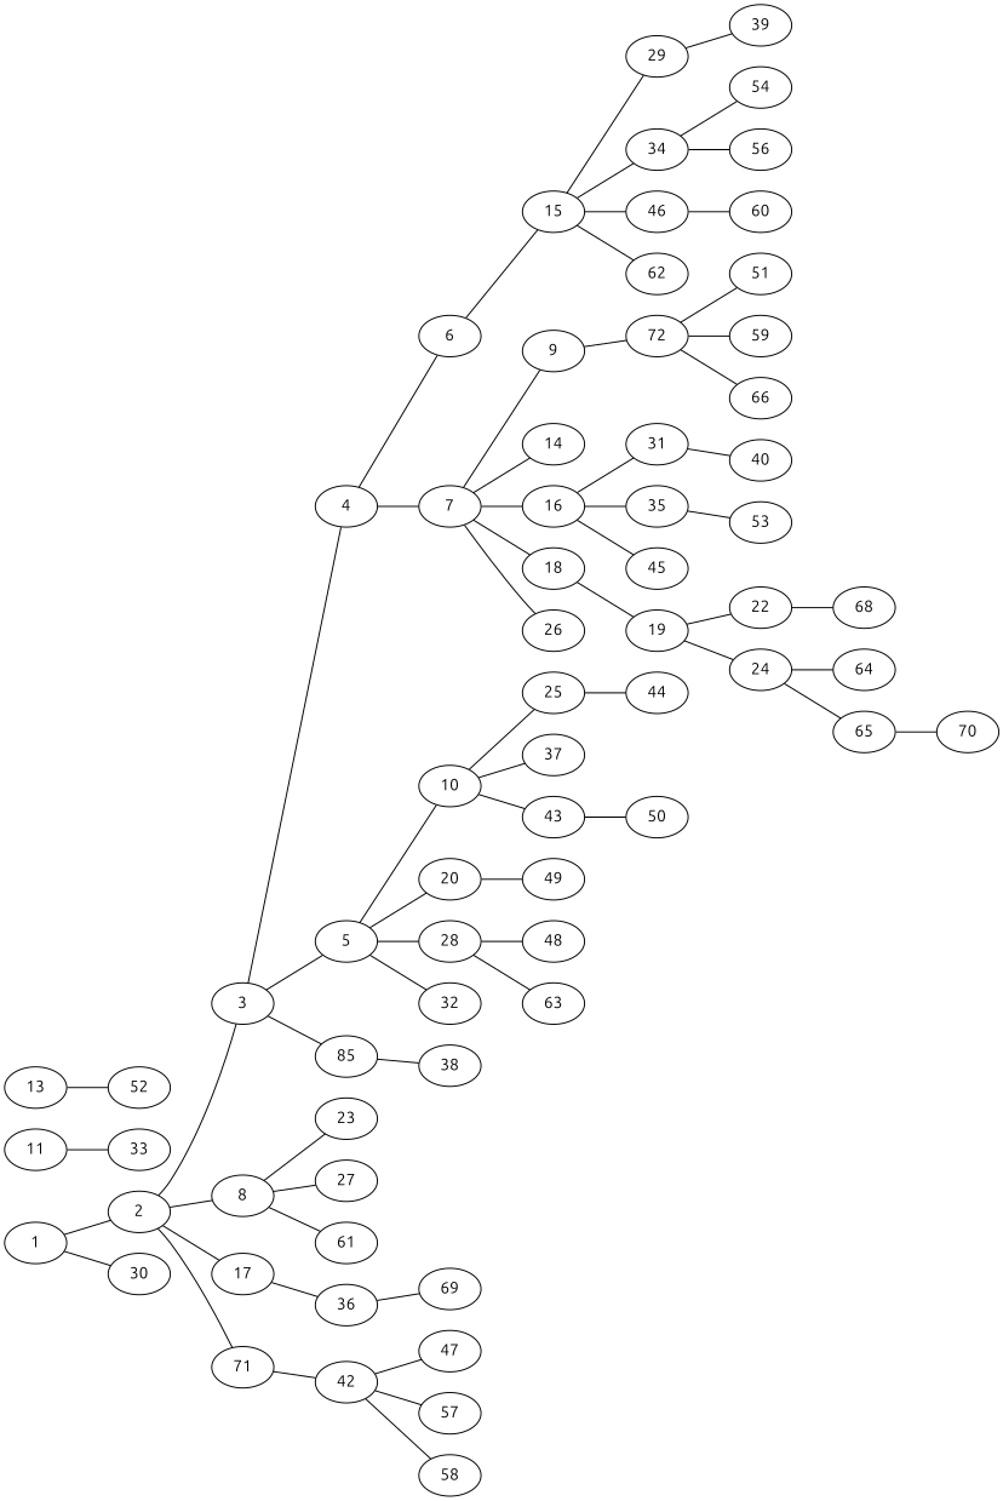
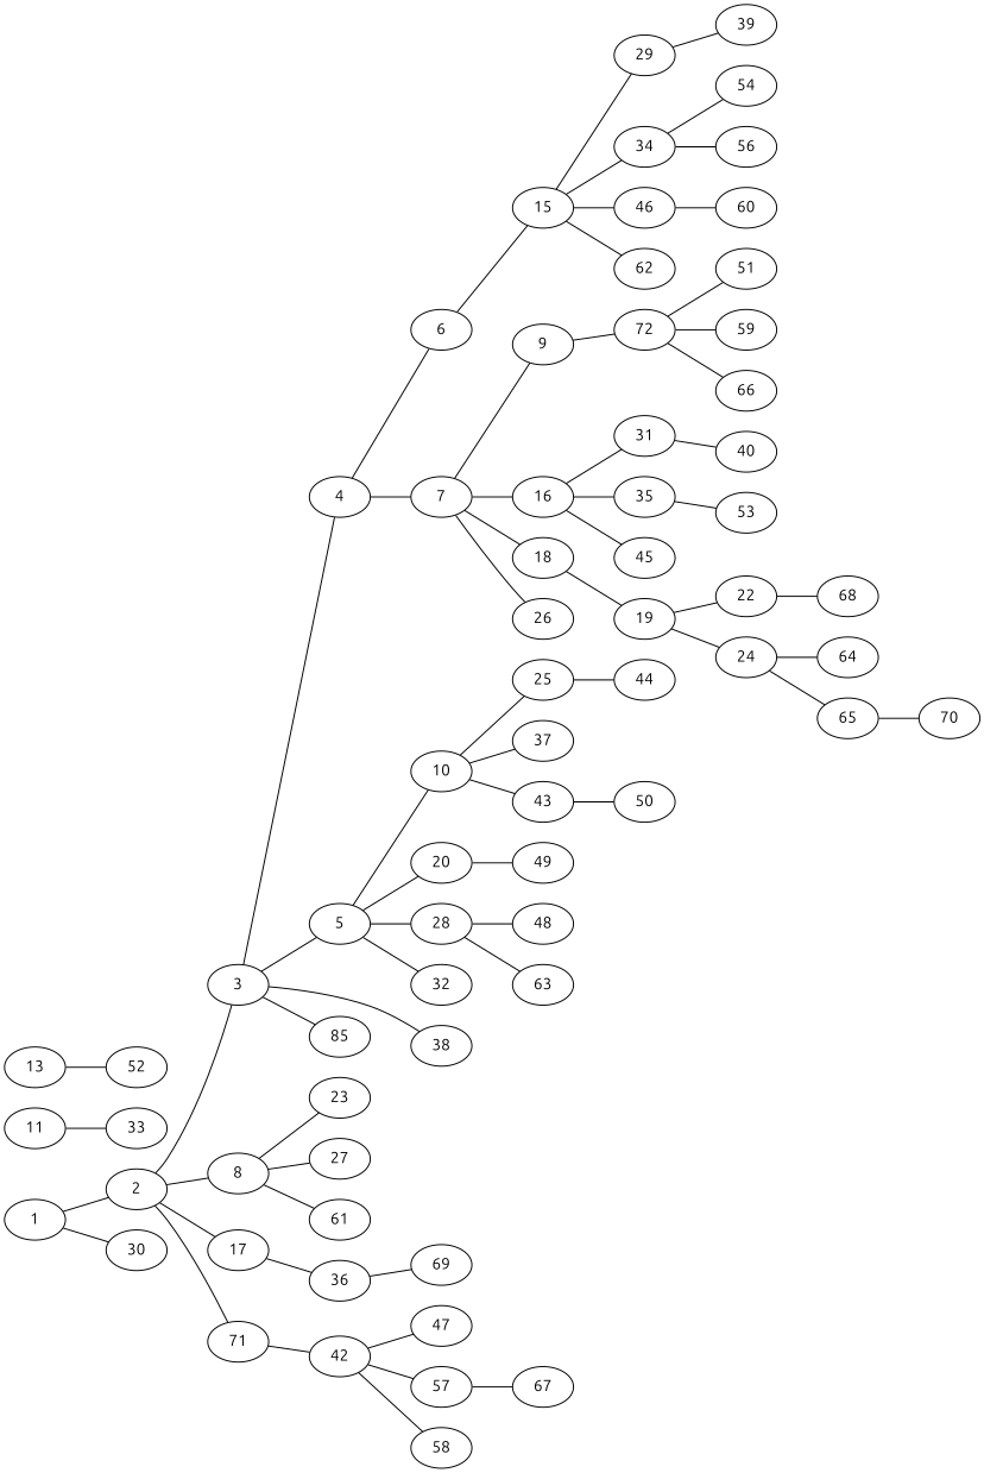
  graph {
    fontname=Ubuntu
    rankdir=LR
    node [fontname=Ubuntu]
    edge [fontname=Ubuntu]
    1
    2
    30
    3
    8
    17
    n7 [label=71]
    4
    5
    38
    n11 [label=85]
    23
    27
    61
    36
    42
    6
    7
    10
    20
    28
    32
    11
    33
    69
    47
    57
    58
    15
    9
-   14
    16
    18
    26
    25
    37
    43
    49
    48
    63
    29
    34
    46
    62
    n45 [label=72]
    13
    52
    31
    35
    45
    19
    44
    50
    39
    54
    56
    60
    51
    59
    66
    40
    53
    22
    24
    68
    64
    65
    70
+   67
    1 -- 2
    1 -- 30
    2 -- 3
    2 -- 8
    2 -- 17
    2 -- n7
    3 -- 4
    3 -- 5
-   n11 -- 38
+   3 -- 38
    3 -- n11
    8 -- 23
    8 -- 27
    8 -- 61
    17 -- 36
    n7 -- 42
    4 -- 6
    4 -- 7
    5 -- 10
    5 -- 20
    5 -- 28
    5 -- 32
    36 -- 69
    42 -- 47
    42 -- 57
    42 -- 58
    6 -- 15
    7 -- 9
-   7 -- 14
    7 -- 16
    7 -- 18
    7 -- 26
    10 -- 25
    10 -- 37
    10 -- 43
    20 -- 49
    28 -- 48
    28 -- 63
    11 -- 33
+   57 -- 67
    15 -- 29
    15 -- 34
    15 -- 46
    15 -- 62
    9 -- n45
    16 -- 31
    16 -- 35
    16 -- 45
    18 -- 19
    25 -- 44
    43 -- 50
    29 -- 39
    34 -- 54
    34 -- 56
    46 -- 60
    n45 -- 51
    n45 -- 59
    n45 -- 66
    13 -- 52
    31 -- 40
    35 -- 53
    19 -- 22
    19 -- 24
    22 -- 68
    24 -- 64
    24 -- 65
    65 -- 70
  }
